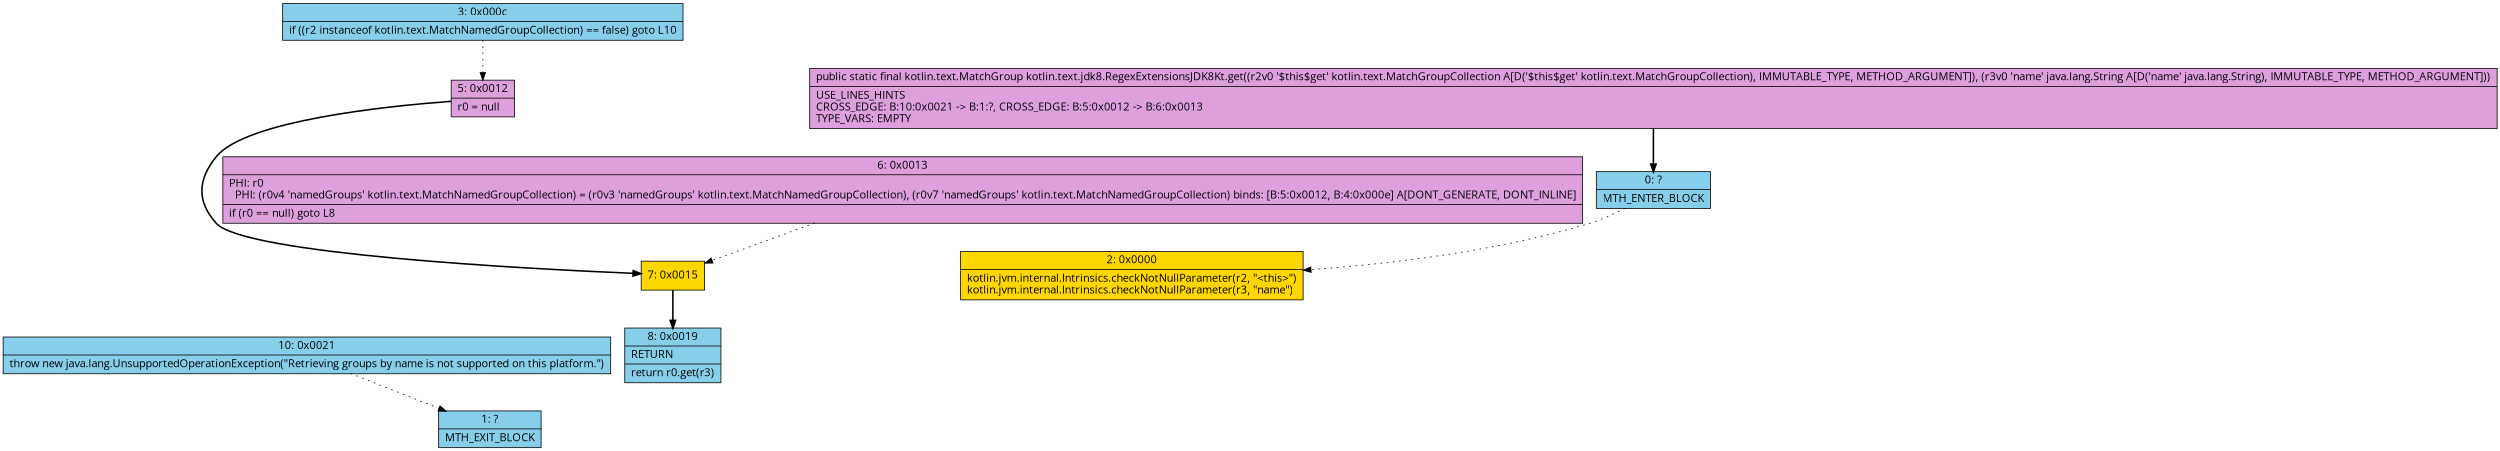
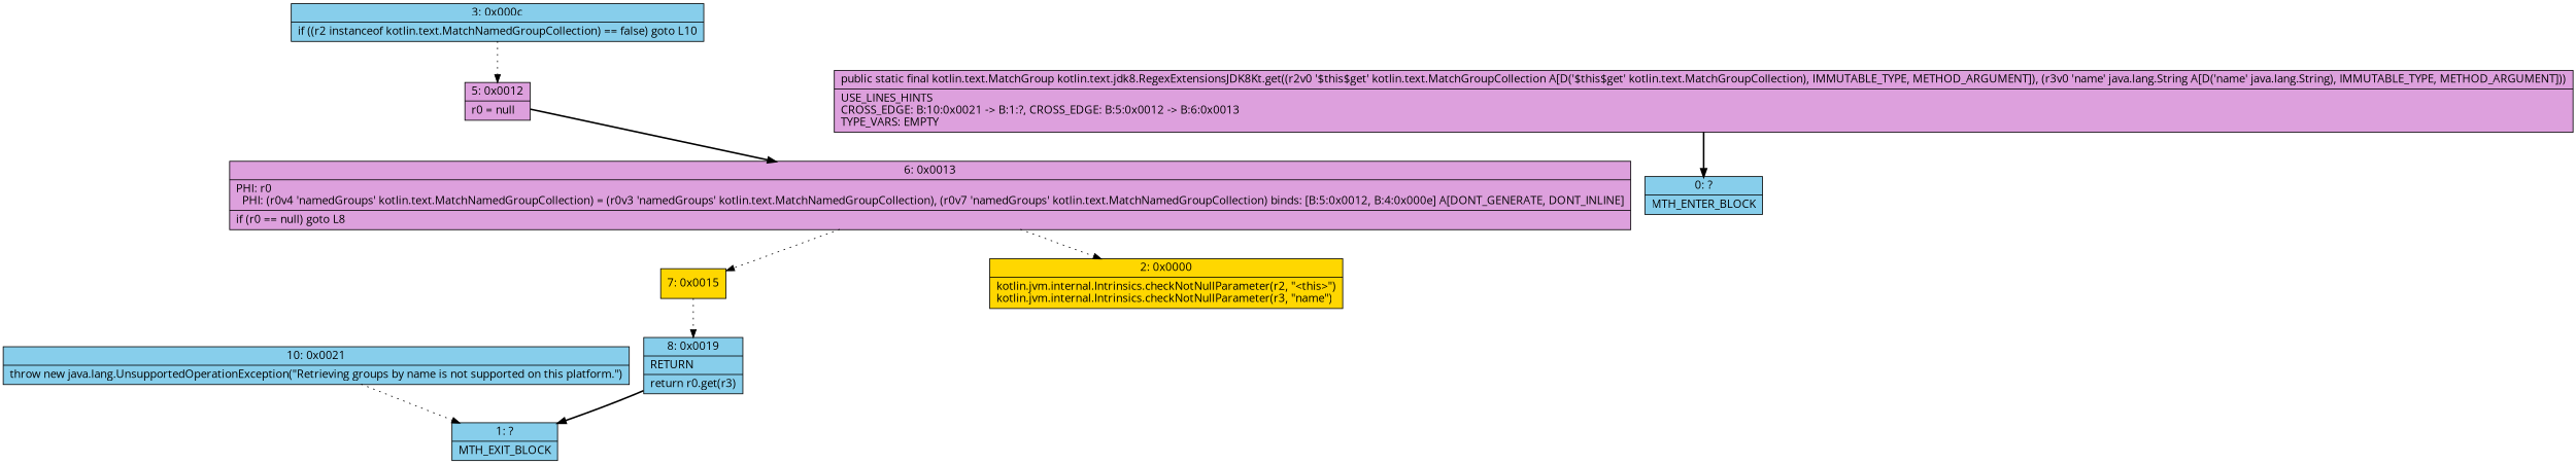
  digraph {
    fontname="Open Sans"
    node [fillcolor=skyblue fontname="Open Sans" shape=record style=filled]
    edge [fontname="Open Sans" style=dotted]
    n1 [label="{0\:\ ?|MTH_ENTER_BLOCK\l}"]
    n2 [fillcolor=gold label="{2\:\ 0x0000|kotlin.jvm.internal.Intrinsics.checkNotNullParameter(r2, \"\<this\>\")\lkotlin.jvm.internal.Intrinsics.checkNotNullParameter(r3, \"name\")\l}"]
    n3 [label="{3\:\ 0x000c|if ((r2 instanceof kotlin.text.MatchNamedGroupCollection) == false) goto L10\l}"]
    n4 [fillcolor=plum label="{5\:\ 0x0012|r0 = null\l}"]
    n5 [fillcolor=plum label="{6\:\ 0x0013|PHI: r0 \l  PHI: (r0v4 'namedGroups' kotlin.text.MatchNamedGroupCollection) = (r0v3 'namedGroups' kotlin.text.MatchNamedGroupCollection), (r0v7 'namedGroups' kotlin.text.MatchNamedGroupCollection) binds: [B:5:0x0012, B:4:0x000e] A[DONT_GENERATE, DONT_INLINE]\l|if (r0 == null) goto L8\l}"]
    n6 [fillcolor=gold label="{7\:\ 0x0015}"]
    n7 [label="{8\:\ 0x0019|RETURN\l|return r0.get(r3)\l}"]
    n8 [label="{1\:\ ?|MTH_EXIT_BLOCK\l}"]
    n9 [label="{10\:\ 0x0021|throw new java.lang.UnsupportedOperationException(\"Retrieving groups by name is not supported on this platform.\")\l}"]
    n10 [fillcolor=plum label="{public static final kotlin.text.MatchGroup kotlin.text.jdk8.RegexExtensionsJDK8Kt.get((r2v0 '$this$get' kotlin.text.MatchGroupCollection A[D('$this$get' kotlin.text.MatchGroupCollection), IMMUTABLE_TYPE, METHOD_ARGUMENT]), (r3v0 'name' java.lang.String A[D('name' java.lang.String), IMMUTABLE_TYPE, METHOD_ARGUMENT]))  | USE_LINES_HINTS\lCROSS_EDGE: B:10:0x0021 \-\> B:1:?, CROSS_EDGE: B:5:0x0012 \-\> B:6:0x0013\lTYPE_VARS: EMPTY\l}"]
-   n1 -> n2
+   n5 -> n2
    n3 -> n4
-   n4 -> n6 [style=bold]
+   n4 -> n5 [style=bold]
    n5 -> n6
-   n6 -> n7 [style=bold]
+   n6 -> n7
+   n7 -> n8 [style=bold]
    n9 -> n8
    n10 -> n1 [style=bold]
  }
